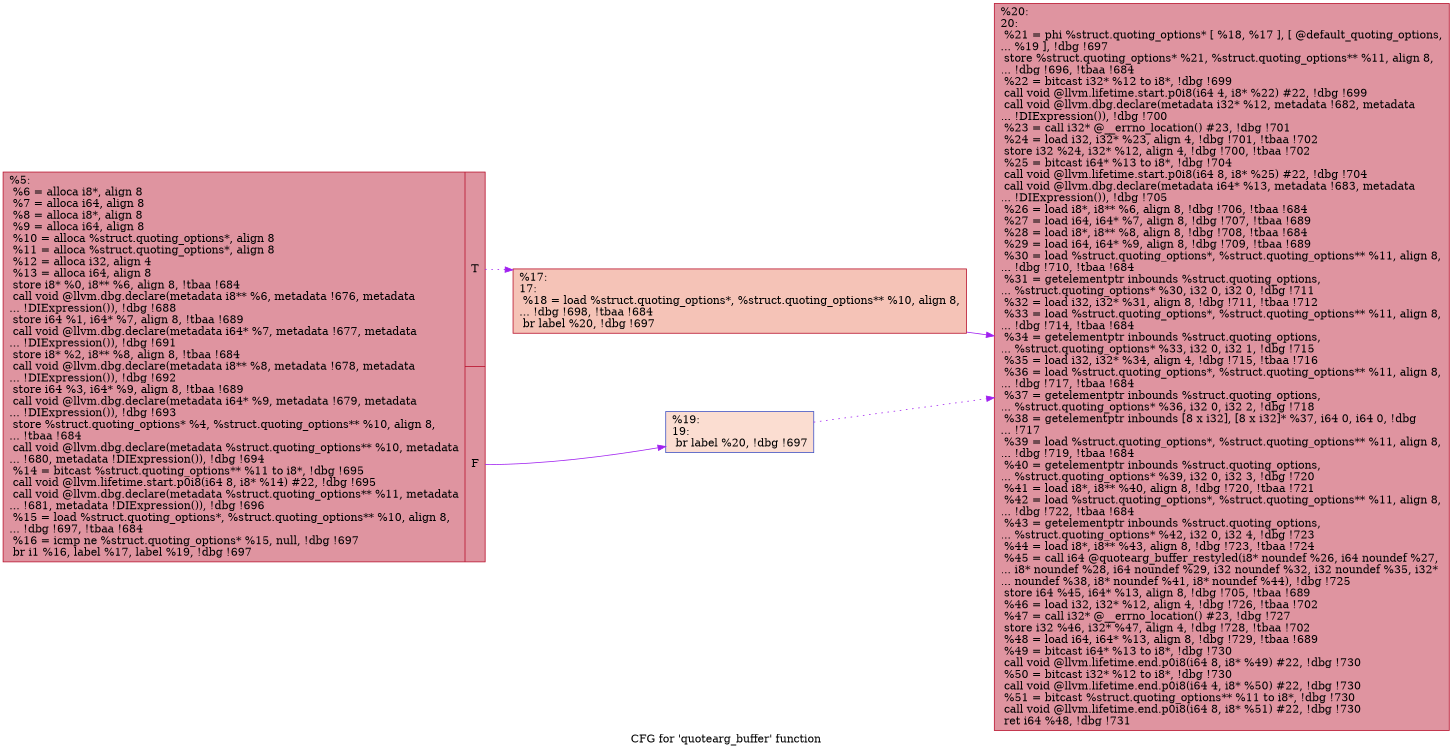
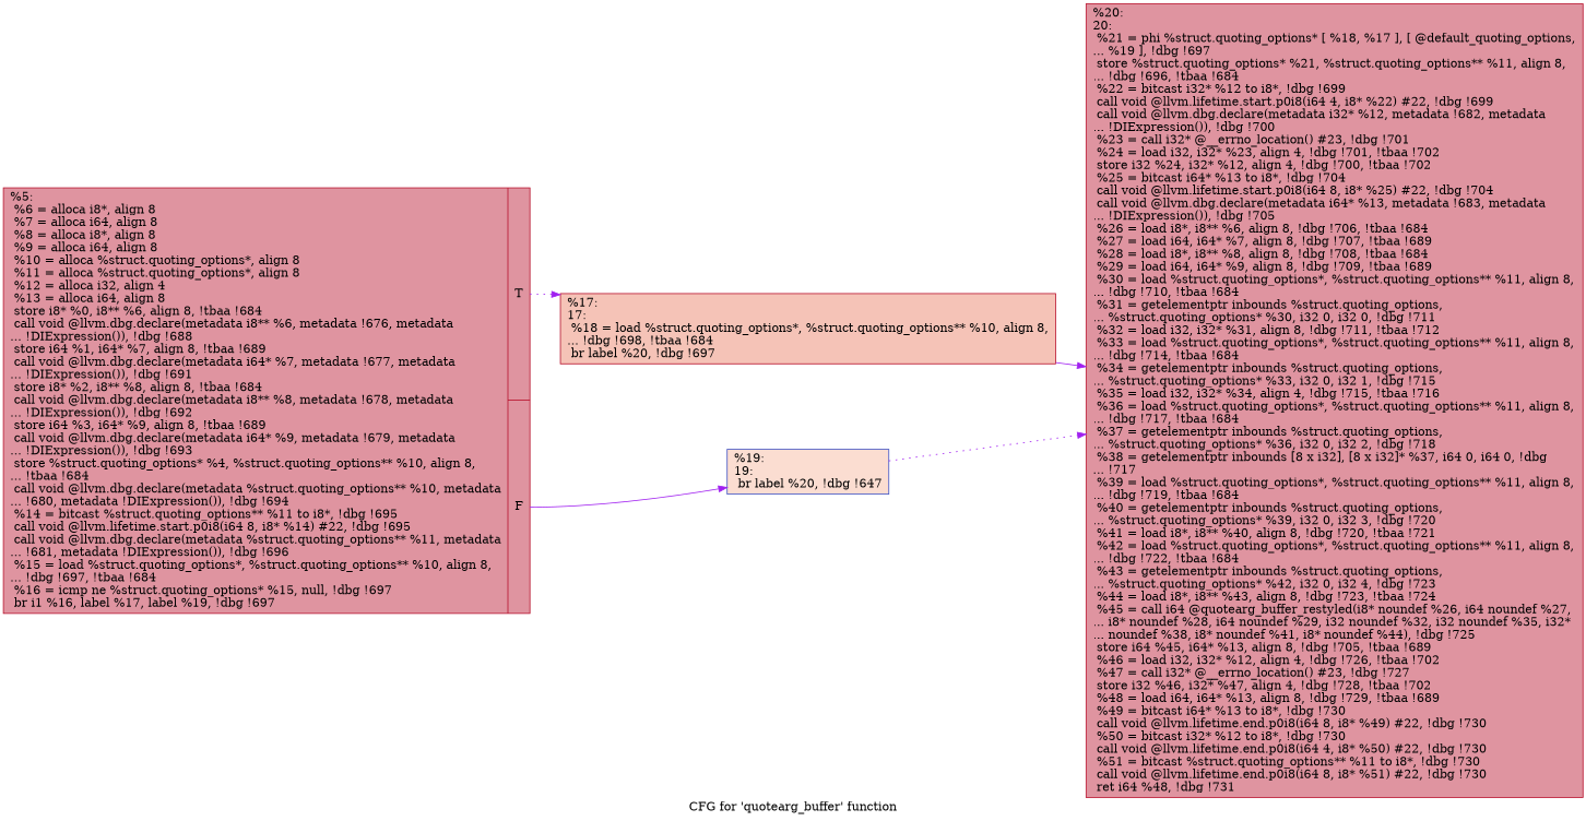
  digraph {
    label="CFG for 'quotearg_buffer' function"
    rankdir=LR
    fontname="DejaVu Serif"
    node [color="#b70d28ff" fillcolor="#b70d2870" shape=record style=filled fontname="DejaVu Serif"]
    edge [color=purple style=dotted fontname="DejaVu Serif"]
    n1 [label="{%5:\l  %6 = alloca i8*, align 8\l  %7 = alloca i64, align 8\l  %8 = alloca i8*, align 8\l  %9 = alloca i64, align 8\l  %10 = alloca %struct.quoting_options*, align 8\l  %11 = alloca %struct.quoting_options*, align 8\l  %12 = alloca i32, align 4\l  %13 = alloca i64, align 8\l  store i8* %0, i8** %6, align 8, !tbaa !684\l  call void @llvm.dbg.declare(metadata i8** %6, metadata !676, metadata\l... !DIExpression()), !dbg !688\l  store i64 %1, i64* %7, align 8, !tbaa !689\l  call void @llvm.dbg.declare(metadata i64* %7, metadata !677, metadata\l... !DIExpression()), !dbg !691\l  store i8* %2, i8** %8, align 8, !tbaa !684\l  call void @llvm.dbg.declare(metadata i8** %8, metadata !678, metadata\l... !DIExpression()), !dbg !692\l  store i64 %3, i64* %9, align 8, !tbaa !689\l  call void @llvm.dbg.declare(metadata i64* %9, metadata !679, metadata\l... !DIExpression()), !dbg !693\l  store %struct.quoting_options* %4, %struct.quoting_options** %10, align 8,\l... !tbaa !684\l  call void @llvm.dbg.declare(metadata %struct.quoting_options** %10, metadata\l... !680, metadata !DIExpression()), !dbg !694\l  %14 = bitcast %struct.quoting_options** %11 to i8*, !dbg !695\l  call void @llvm.lifetime.start.p0i8(i64 8, i8* %14) #22, !dbg !695\l  call void @llvm.dbg.declare(metadata %struct.quoting_options** %11, metadata\l... !681, metadata !DIExpression()), !dbg !696\l  %15 = load %struct.quoting_options*, %struct.quoting_options** %10, align 8,\l... !dbg !697, !tbaa !684\l  %16 = icmp ne %struct.quoting_options* %15, null, !dbg !697\l  br i1 %16, label %17, label %19, !dbg !697\l|{<s0>T|<s1>F}}"]
    n2 [fillcolor="#e8765c70" label="{%17:\l17:                                               \l  %18 = load %struct.quoting_options*, %struct.quoting_options** %10, align 8,\l... !dbg !698, !tbaa !684\l  br label %20, !dbg !697\l}"]
-   n3 [color="#3d50c3ff" fillcolor="#f7b39670" label="{%19:\l19:                                               \l  br label %20, !dbg !697\l}"]
+   n3 [color="#3d50c3ff" fillcolor="#f7b39670" label="{%19:\l19:                                               \l  br label %20, !dbg !647\l}"]
    n4 [label="{%20:\l20:                                               \l  %21 = phi %struct.quoting_options* [ %18, %17 ], [ @default_quoting_options,\l... %19 ], !dbg !697\l  store %struct.quoting_options* %21, %struct.quoting_options** %11, align 8,\l... !dbg !696, !tbaa !684\l  %22 = bitcast i32* %12 to i8*, !dbg !699\l  call void @llvm.lifetime.start.p0i8(i64 4, i8* %22) #22, !dbg !699\l  call void @llvm.dbg.declare(metadata i32* %12, metadata !682, metadata\l... !DIExpression()), !dbg !700\l  %23 = call i32* @__errno_location() #23, !dbg !701\l  %24 = load i32, i32* %23, align 4, !dbg !701, !tbaa !702\l  store i32 %24, i32* %12, align 4, !dbg !700, !tbaa !702\l  %25 = bitcast i64* %13 to i8*, !dbg !704\l  call void @llvm.lifetime.start.p0i8(i64 8, i8* %25) #22, !dbg !704\l  call void @llvm.dbg.declare(metadata i64* %13, metadata !683, metadata\l... !DIExpression()), !dbg !705\l  %26 = load i8*, i8** %6, align 8, !dbg !706, !tbaa !684\l  %27 = load i64, i64* %7, align 8, !dbg !707, !tbaa !689\l  %28 = load i8*, i8** %8, align 8, !dbg !708, !tbaa !684\l  %29 = load i64, i64* %9, align 8, !dbg !709, !tbaa !689\l  %30 = load %struct.quoting_options*, %struct.quoting_options** %11, align 8,\l... !dbg !710, !tbaa !684\l  %31 = getelementptr inbounds %struct.quoting_options,\l... %struct.quoting_options* %30, i32 0, i32 0, !dbg !711\l  %32 = load i32, i32* %31, align 8, !dbg !711, !tbaa !712\l  %33 = load %struct.quoting_options*, %struct.quoting_options** %11, align 8,\l... !dbg !714, !tbaa !684\l  %34 = getelementptr inbounds %struct.quoting_options,\l... %struct.quoting_options* %33, i32 0, i32 1, !dbg !715\l  %35 = load i32, i32* %34, align 4, !dbg !715, !tbaa !716\l  %36 = load %struct.quoting_options*, %struct.quoting_options** %11, align 8,\l... !dbg !717, !tbaa !684\l  %37 = getelementptr inbounds %struct.quoting_options,\l... %struct.quoting_options* %36, i32 0, i32 2, !dbg !718\l  %38 = getelementptr inbounds [8 x i32], [8 x i32]* %37, i64 0, i64 0, !dbg\l... !717\l  %39 = load %struct.quoting_options*, %struct.quoting_options** %11, align 8,\l... !dbg !719, !tbaa !684\l  %40 = getelementptr inbounds %struct.quoting_options,\l... %struct.quoting_options* %39, i32 0, i32 3, !dbg !720\l  %41 = load i8*, i8** %40, align 8, !dbg !720, !tbaa !721\l  %42 = load %struct.quoting_options*, %struct.quoting_options** %11, align 8,\l... !dbg !722, !tbaa !684\l  %43 = getelementptr inbounds %struct.quoting_options,\l... %struct.quoting_options* %42, i32 0, i32 4, !dbg !723\l  %44 = load i8*, i8** %43, align 8, !dbg !723, !tbaa !724\l  %45 = call i64 @quotearg_buffer_restyled(i8* noundef %26, i64 noundef %27,\l... i8* noundef %28, i64 noundef %29, i32 noundef %32, i32 noundef %35, i32*\l... noundef %38, i8* noundef %41, i8* noundef %44), !dbg !725\l  store i64 %45, i64* %13, align 8, !dbg !705, !tbaa !689\l  %46 = load i32, i32* %12, align 4, !dbg !726, !tbaa !702\l  %47 = call i32* @__errno_location() #23, !dbg !727\l  store i32 %46, i32* %47, align 4, !dbg !728, !tbaa !702\l  %48 = load i64, i64* %13, align 8, !dbg !729, !tbaa !689\l  %49 = bitcast i64* %13 to i8*, !dbg !730\l  call void @llvm.lifetime.end.p0i8(i64 8, i8* %49) #22, !dbg !730\l  %50 = bitcast i32* %12 to i8*, !dbg !730\l  call void @llvm.lifetime.end.p0i8(i64 4, i8* %50) #22, !dbg !730\l  %51 = bitcast %struct.quoting_options** %11 to i8*, !dbg !730\l  call void @llvm.lifetime.end.p0i8(i64 8, i8* %51) #22, !dbg !730\l  ret i64 %48, !dbg !731\l}"]
    n1 -> n2 [tailport=s0]
    n1 -> n3 [tailport=s1 style=solid]
    n2 -> n4 [style=solid]
    n3 -> n4
  }
